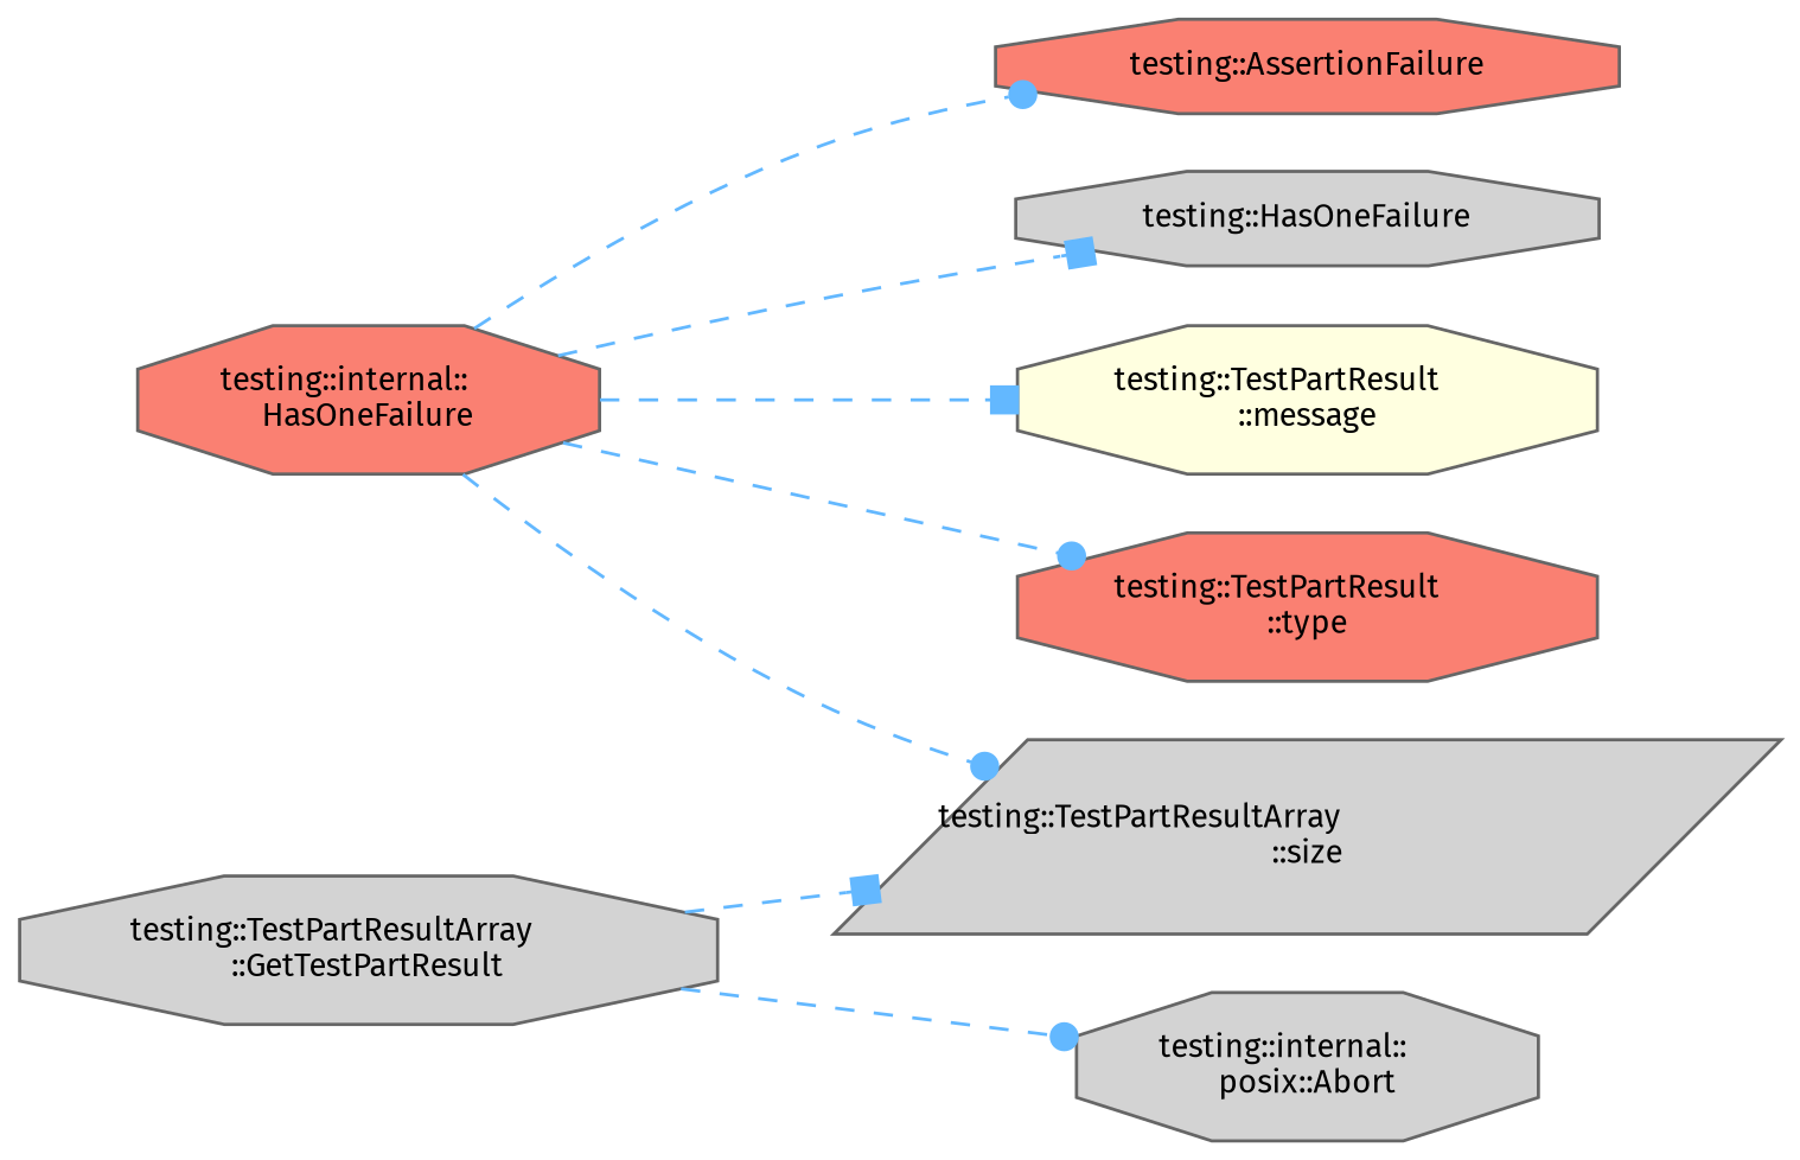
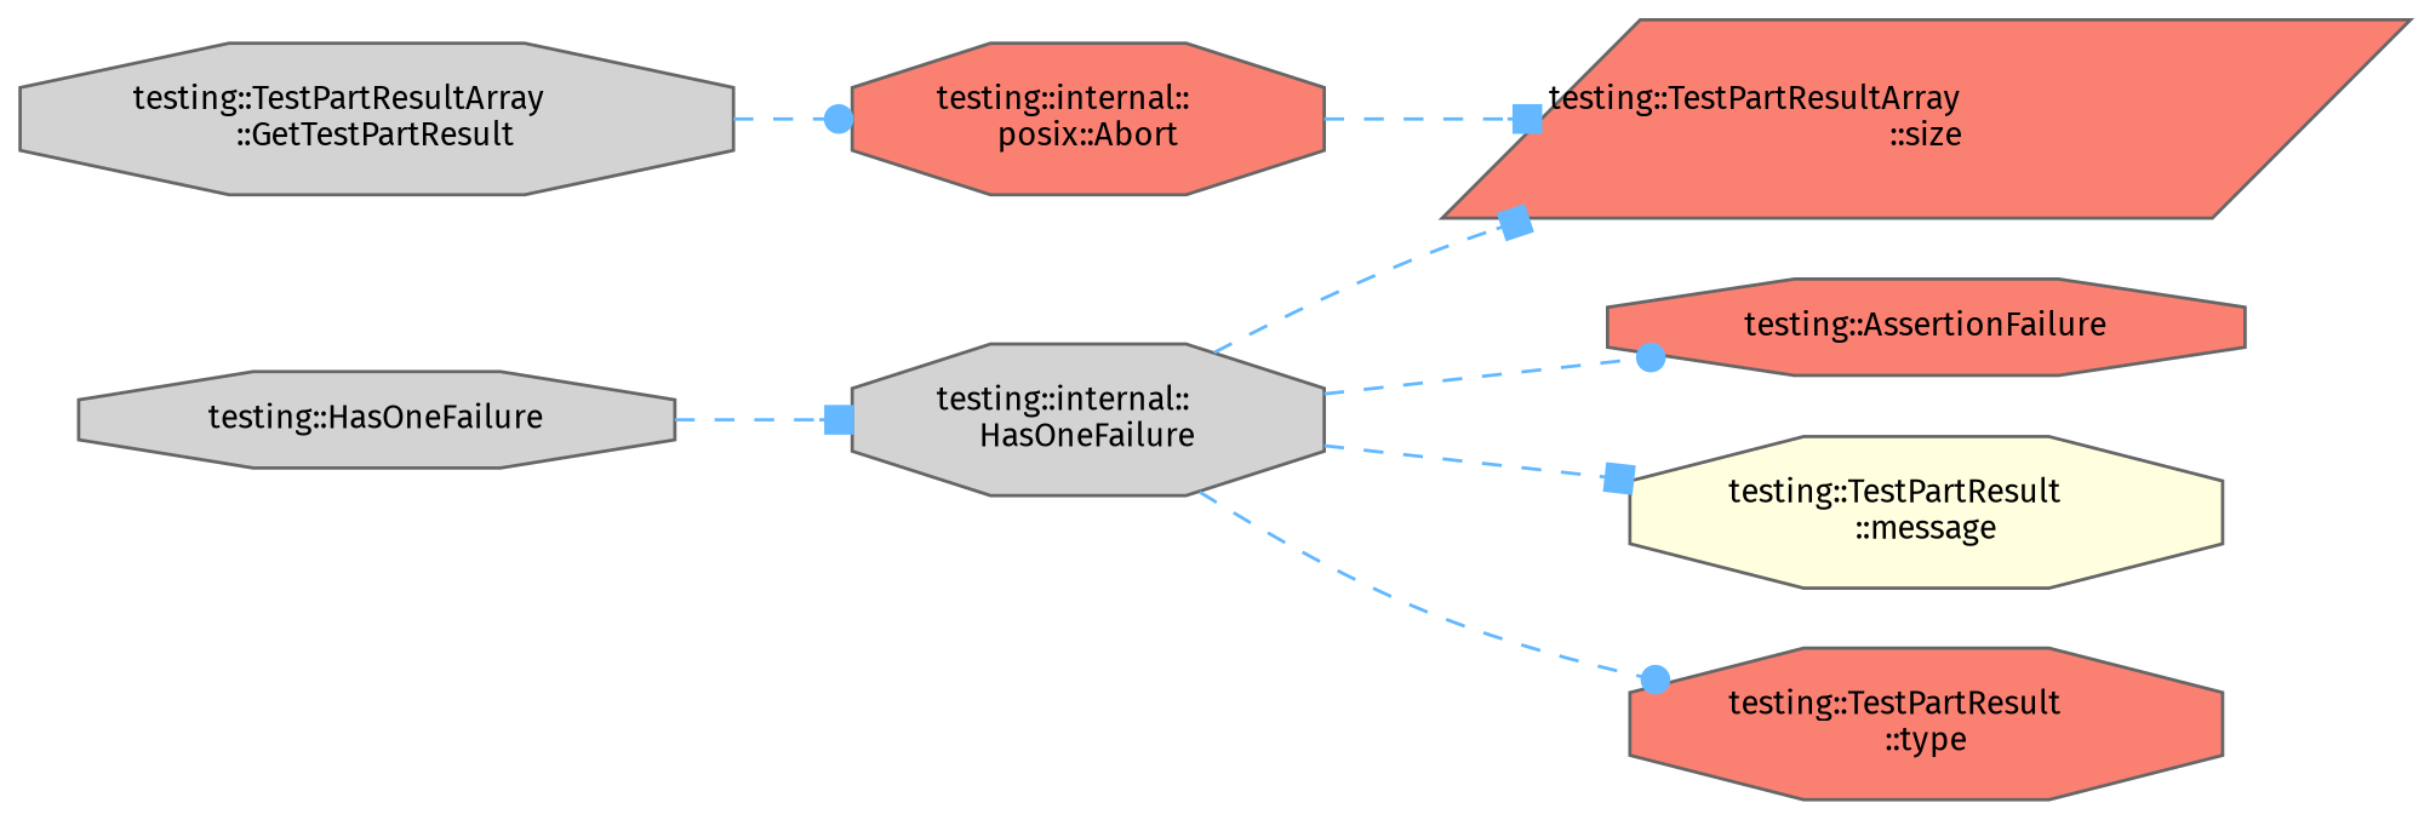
  digraph {
    fontname="Fira Sans"
    rankdir=LR
    node [color=grey40 fillcolor=lightgrey fontname="Fira Sans" fontsize=10 shape=octagon style=filled]
    edge [arrowhead=box color=steelblue1 fontname="Fira Sans" fontsize=10 labelfontname=Helvetica labelfontsize=10 style=dashed]
-   n1 [color=gray40 fillcolor=salmon fontcolor=black height=0.2 label="testing::internal::\lHasOneFailure" width=0.4]
+   n1 [color=gray40 fontcolor=black height=0.2 label="testing::internal::\lHasOneFailure" width=0.4]
    n2 [fillcolor=salmon height=0.2 label="testing::AssertionFailure" width=0.4]
    n3 [height=0.2 label="testing::HasOneFailure" width=0.4]
-   n4 [height=0.2 label="testing::TestPartResultArray\l::size" shape=parallelogram width=0.4]
+   n4 [fillcolor=salmon height=0.2 label="testing::TestPartResultArray\l::size" shape=parallelogram width=0.4]
    n5 [fillcolor=lightyellow height=0.2 label="testing::TestPartResult\l::message" width=0.4]
    n6 [fillcolor=salmon height=0.2 label="testing::TestPartResult\l::type" width=0.4]
    n7 [height=0.2 label="testing::TestPartResultArray\l::GetTestPartResult" width=0.4]
-   n8 [height=0.2 label="testing::internal::\lposix::Abort" width=0.4]
+   n8 [fillcolor=salmon height=0.2 label="testing::internal::\lposix::Abort" width=0.4]
    n1 -> n2 [arrowhead=dot]
-   n1 -> n3
-   n1 -> n4 [arrowhead=dot]
+   n3 -> n1
+   n1 -> n4
    n1 -> n5
    n1 -> n6 [arrowhead=dot]
-   n7 -> n4
+   n8 -> n4
    n7 -> n8 [arrowhead=dot]
  }
